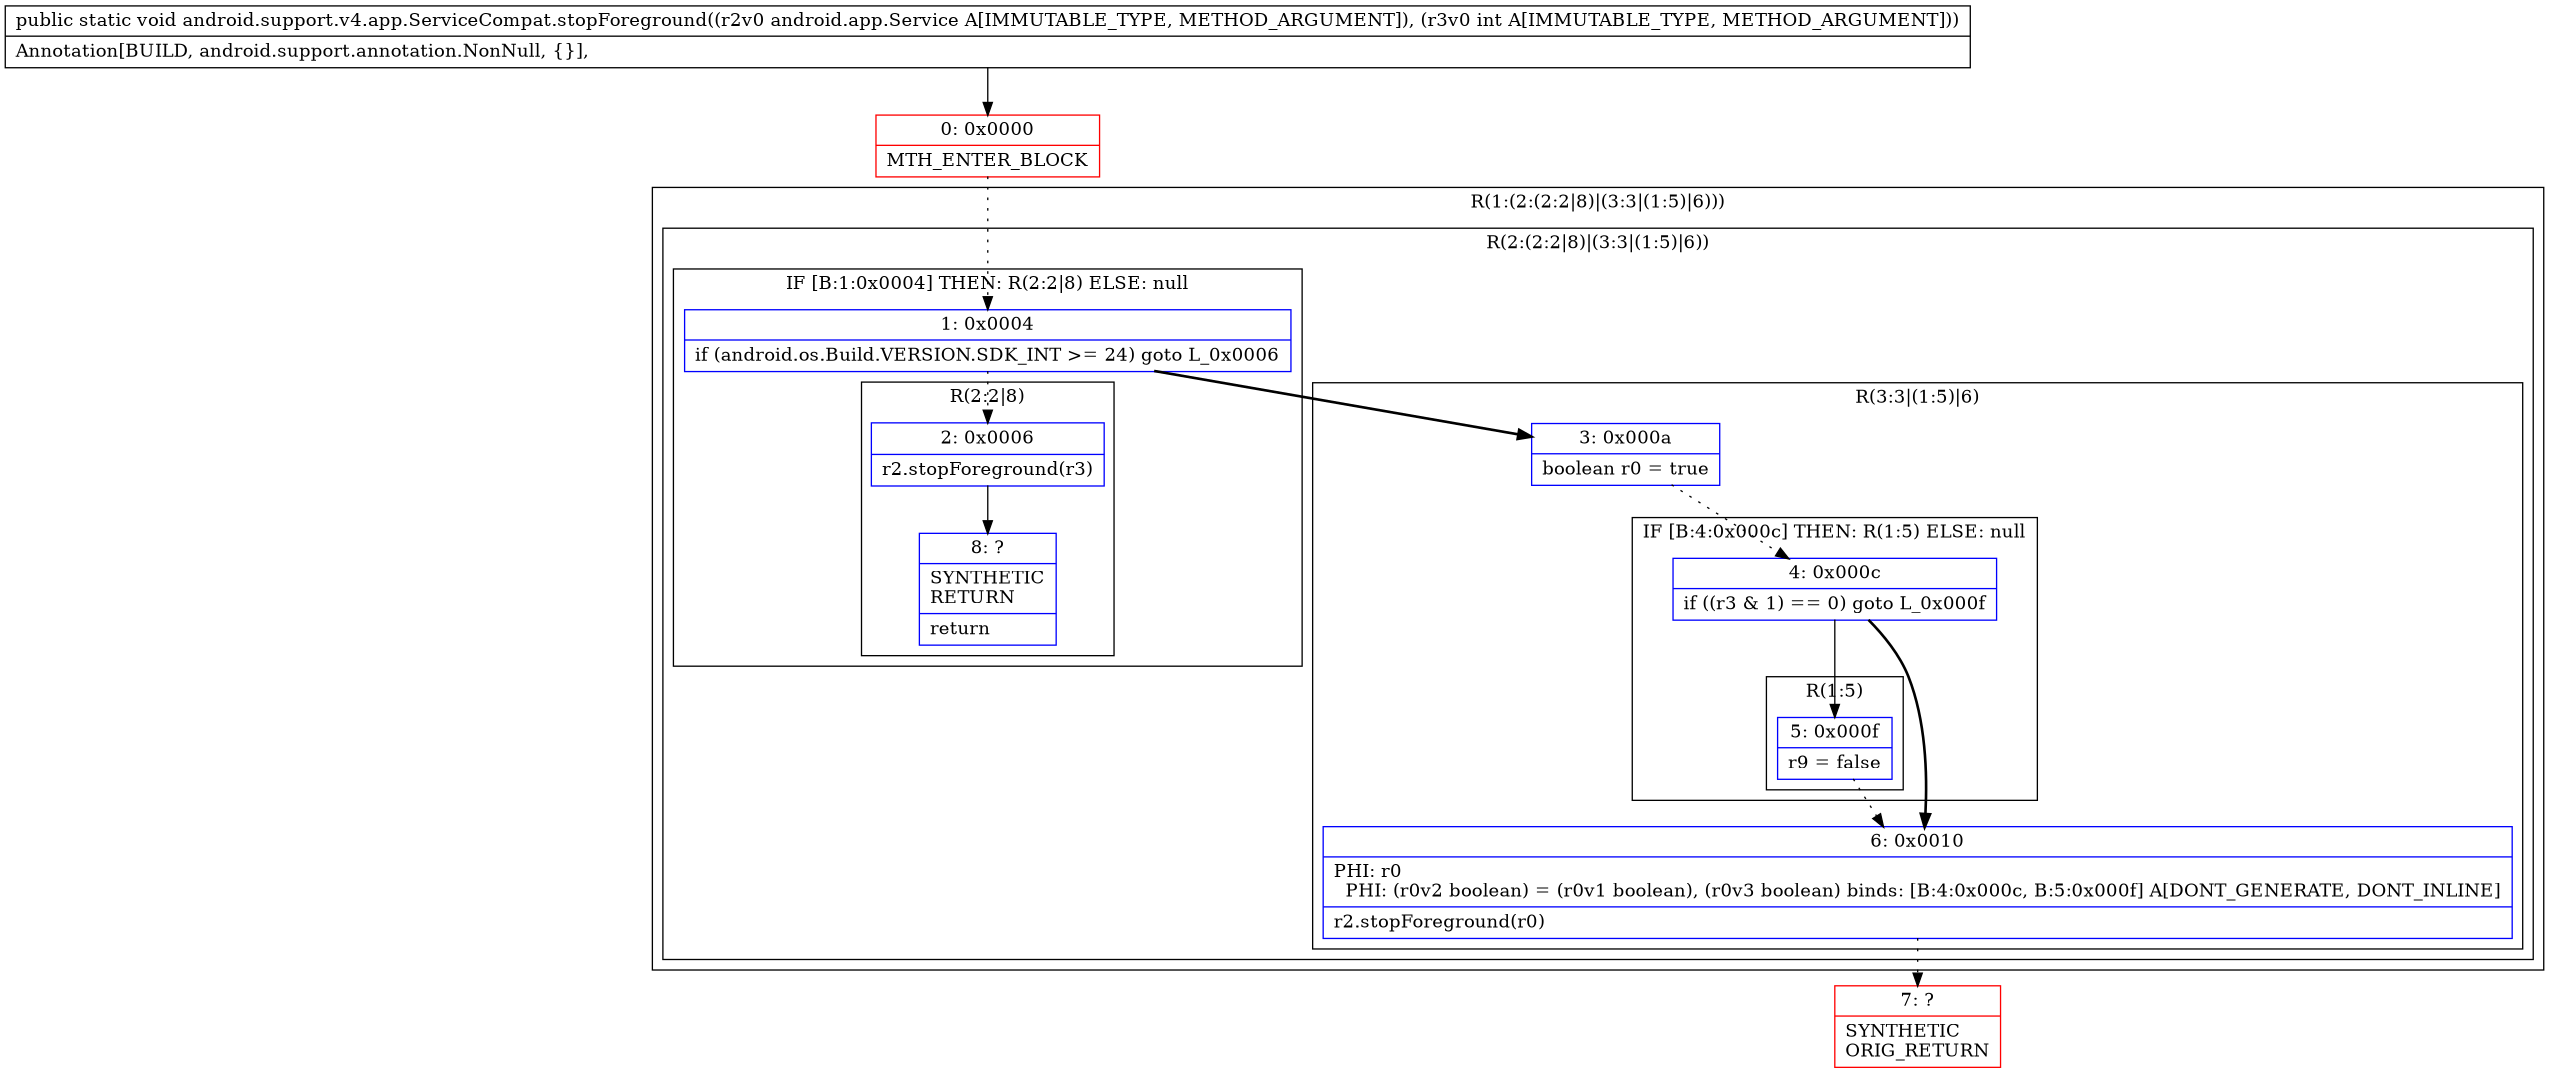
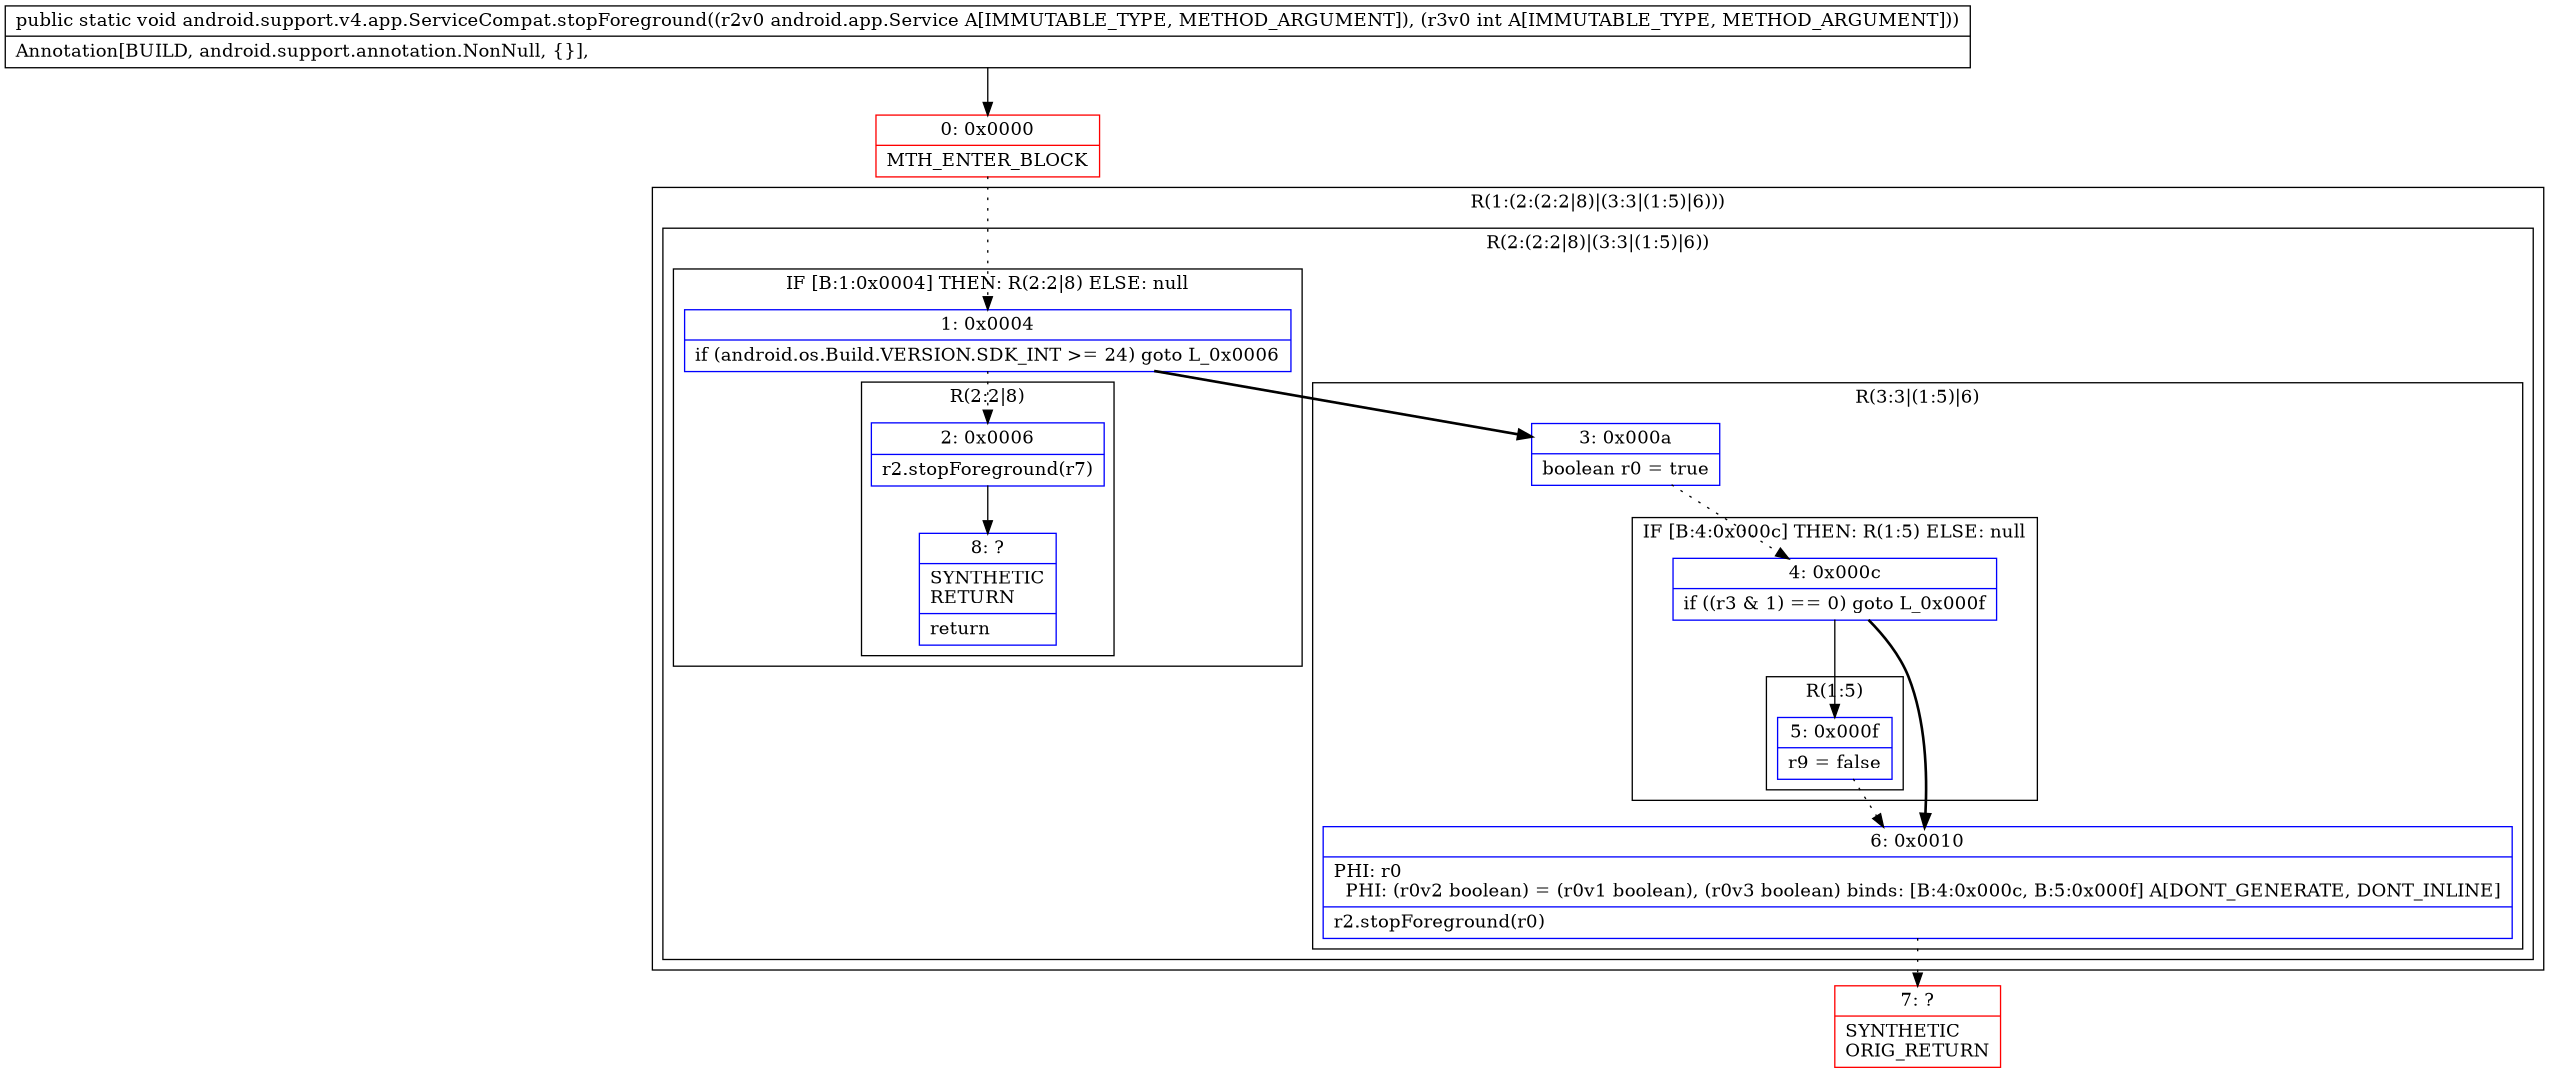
  digraph {
    node [color=blue shape=record]
    edge [style=dotted]
-   n1 [label="{2\:\ 0x0006|r2.stopForeground(r3)\l}"]
+   n1 [label="{2\:\ 0x0006|r2.stopForeground(r7)\l}"]
    n2 [label="{8\:\ ?|SYNTHETIC\lRETURN\l|return\l}"]
    n3 [label="{1\:\ 0x0004|if (android.os.Build.VERSION.SDK_INT \>= 24) goto L_0x0006\l}"]
    n4 [label="{5\:\ 0x000f|r9 = false\l}"]
    n5 [label="{4\:\ 0x000c|if ((r3 & 1) == 0) goto L_0x000f\l}"]
    n6 [label="{3\:\ 0x000a|boolean r0 = true\l}"]
    n7 [label="{6\:\ 0x0010|PHI: r0 \l  PHI: (r0v2 boolean) = (r0v1 boolean), (r0v3 boolean) binds: [B:4:0x000c, B:5:0x000f] A[DONT_GENERATE, DONT_INLINE]\l|r2.stopForeground(r0)\l}"]
    n8 [color=red label="{7\:\ ?|SYNTHETIC\lORIG_RETURN\l}"]
    n9 [color=red label="{0\:\ 0x0000|MTH_ENTER_BLOCK\l}"]
    n10 [label="{public static void android.support.v4.app.ServiceCompat.stopForeground((r2v0 android.app.Service A[IMMUTABLE_TYPE, METHOD_ARGUMENT]), (r3v0 int A[IMMUTABLE_TYPE, METHOD_ARGUMENT]))  | Annotation[BUILD, android.support.annotation.NonNull, \{\}], \l}" color=""]
    subgraph cluster_1 {
      label="R(1:(2:(2:2|8)|(3:3|(1:5)|6)))"
      subgraph cluster_2 {
        label="R(2:(2:2|8)|(3:3|(1:5)|6))"
        subgraph cluster_3 {
          label="IF [B:1:0x0004] THEN: R(2:2|8) ELSE: null"
          n3
          subgraph cluster_4 {
            label="R(2:2|8)"
            n1
            n2
          }
        }
        subgraph cluster_5 {
          label="R(3:3|(1:5)|6)"
          n6
          n7
          subgraph cluster_6 {
            label="IF [B:4:0x000c] THEN: R(1:5) ELSE: null"
            n5
            subgraph cluster_7 {
              label="R(1:5)"
              n4
            }
          }
        }
      }
    }
    n1 -> n2 [style=solid]
    n3 -> n1
    n3 -> n6 [style=bold]
    n4 -> n7
    n5 -> n4 [style=solid]
    n5 -> n7 [style=bold]
    n6 -> n5
    n7 -> n8
    n9 -> n3
    n10 -> n9 [style=solid]
  }
